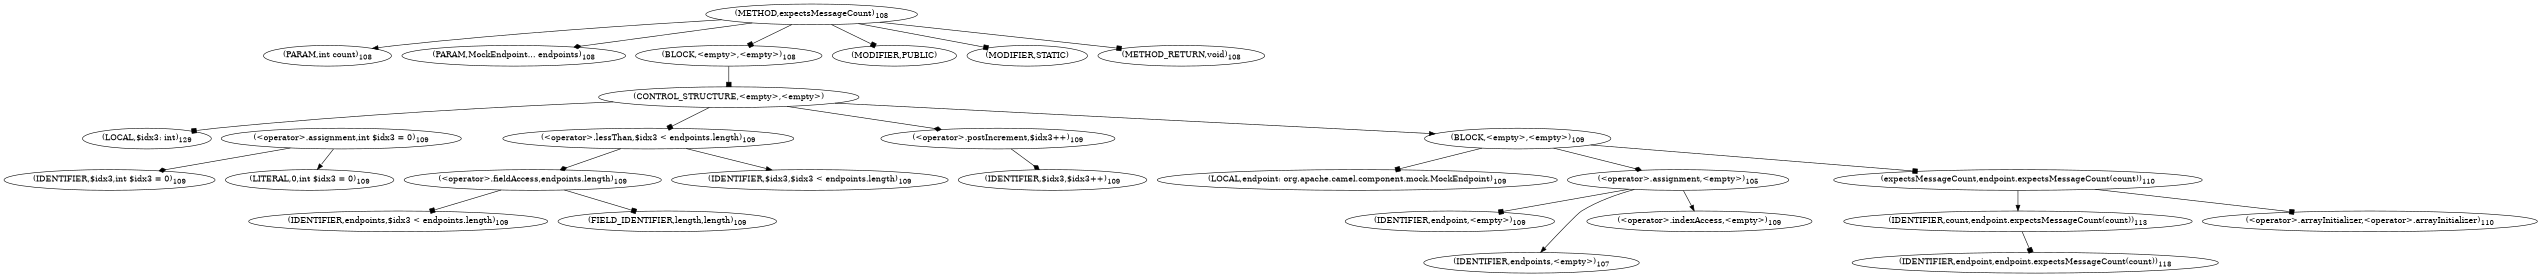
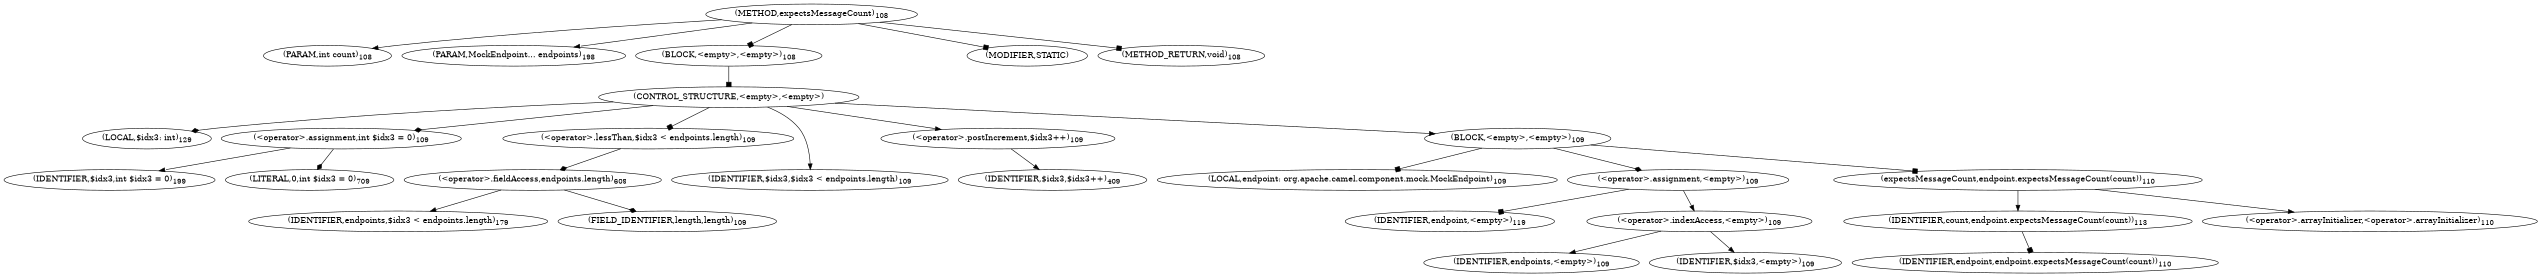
  digraph {
    edge [arrowhead=box]
    n1 [label=<(METHOD,expectsMessageCount)<SUB>108</SUB>>]
    n2 [label=<(PARAM,int count)<SUB>108</SUB>>]
-   n3 [label=<(PARAM,MockEndpoint... endpoints)<SUB>108</SUB>>]
+   n3 [label=<(PARAM,MockEndpoint... endpoints)<SUB>198</SUB>>]
    n4 [label=<(BLOCK,&lt;empty&gt;,&lt;empty&gt;)<SUB>108</SUB>>]
-   n5 [label=<(MODIFIER,PUBLIC)>]
    n6 [label=<(MODIFIER,STATIC)>]
    n7 [label=<(METHOD_RETURN,void)<SUB>108</SUB>>]
    n8 [label=<(CONTROL_STRUCTURE,&lt;empty&gt;,&lt;empty&gt;)>]
    n9 [label=<(LOCAL,$idx3: int)<SUB>129</SUB>>]
    n10 [label=<(&lt;operator&gt;.assignment,int $idx3 = 0)<SUB>109</SUB>>]
    n11 [label=<(&lt;operator&gt;.lessThan,$idx3 &lt; endpoints.length)<SUB>109</SUB>>]
    n12 [label=<(&lt;operator&gt;.postIncrement,$idx3++)<SUB>109</SUB>>]
    n13 [label=<(BLOCK,&lt;empty&gt;,&lt;empty&gt;)<SUB>109</SUB>>]
-   n14 [label=<(IDENTIFIER,$idx3,int $idx3 = 0)<SUB>109</SUB>>]
-   n15 [label=<(LITERAL,0,int $idx3 = 0)<SUB>109</SUB>>]
+   n14 [label=<(IDENTIFIER,$idx3,int $idx3 = 0)<SUB>199</SUB>>]
+   n15 [label=<(LITERAL,0,int $idx3 = 0)<SUB>709</SUB>>]
    n16 [label=<(IDENTIFIER,$idx3,$idx3 &lt; endpoints.length)<SUB>109</SUB>>]
-   n17 [label=<(&lt;operator&gt;.fieldAccess,endpoints.length)<SUB>109</SUB>>]
-   n18 [label=<(IDENTIFIER,$idx3,$idx3++)<SUB>109</SUB>>]
+   n17 [label=<(&lt;operator&gt;.fieldAccess,endpoints.length)<SUB>609</SUB>>]
+   n18 [label=<(IDENTIFIER,$idx3,$idx3++)<SUB>409</SUB>>]
    n19 [label=<(LOCAL,endpoint: org.apache.camel.component.mock.MockEndpoint)<SUB>109</SUB>>]
-   n20 [label=<(&lt;operator&gt;.assignment,&lt;empty&gt;)<SUB>105</SUB>>]
+   n20 [label=<(&lt;operator&gt;.assignment,&lt;empty&gt;)<SUB>109</SUB>>]
    n21 [label=<(expectsMessageCount,endpoint.expectsMessageCount(count))<SUB>110</SUB>>]
-   n22 [label=<(IDENTIFIER,endpoints,$idx3 &lt; endpoints.length)<SUB>109</SUB>>]
+   n22 [label=<(IDENTIFIER,endpoints,$idx3 &lt; endpoints.length)<SUB>179</SUB>>]
    n23 [label=<(FIELD_IDENTIFIER,length,length)<SUB>109</SUB>>]
-   n24 [label=<(IDENTIFIER,endpoint,&lt;empty&gt;)<SUB>109</SUB>>]
+   n24 [label=<(IDENTIFIER,endpoint,&lt;empty&gt;)<SUB>119</SUB>>]
    n25 [label=<(&lt;operator&gt;.indexAccess,&lt;empty&gt;)<SUB>109</SUB>>]
    n26 [label=<(IDENTIFIER,count,endpoint.expectsMessageCount(count))<SUB>113</SUB>>]
    n27 [label=<(&lt;operator&gt;.arrayInitializer,&lt;operator&gt;.arrayInitializer)<SUB>110</SUB>>]
-   n28 [label=<(IDENTIFIER,endpoints,&lt;empty&gt;)<SUB>107</SUB>>]
-   n30 [label=<(IDENTIFIER,endpoint,endpoint.expectsMessageCount(count))<SUB>118</SUB>>]
+   n28 [label=<(IDENTIFIER,endpoints,&lt;empty&gt;)<SUB>109</SUB>>]
+   n29 [label=<(IDENTIFIER,$idx3,&lt;empty&gt;)<SUB>109</SUB>>]
+   n30 [label=<(IDENTIFIER,endpoint,endpoint.expectsMessageCount(count))<SUB>110</SUB>>]
    n1 -> n2 [arrowhead=normal]
-   n1 -> n3 [arrowhead=diamond]
+   n1 -> n3 [arrowhead=normal]
    n1 -> n4
-   n1 -> n5
    n1 -> n6
    n1 -> n7
    n4 -> n8
-   n8 -> n9
+   n8 -> n9 [arrowhead=diamond]
+   n8 -> n10 [arrowhead=diamond]
    n8 -> n11
-   n8 -> n12 [arrowhead=diamond]
+   n8 -> n12 [arrowhead=normal]
    n8 -> n13 [arrowhead=normal]
-   n10 -> n14 [arrowhead=diamond]
-   n10 -> n15 [arrowhead=normal]
-   n11 -> n16 [arrowhead=normal]
+   n10 -> n14 [arrowhead=normal]
+   n10 -> n15 [arrowhead=diamond]
+   n8 -> n16 [arrowhead=normal]
    n11 -> n17 [arrowhead=diamond]
-   n12 -> n18 [arrowhead=diamond]
+   n12 -> n18 [arrowhead=normal]
    n13 -> n19
    n13 -> n20 [arrowhead=diamond]
    n13 -> n21
-   n17 -> n22
-   n17 -> n23
+   n17 -> n22 [arrowhead=normal]
+   n17 -> n23 [arrowhead=diamond]
    n20 -> n24
    n20 -> n25 [arrowhead=normal]
    n21 -> n26 [arrowhead=normal]
-   n21 -> n27
-   n20 -> n28 [arrowhead=normal]
+   n21 -> n27 [arrowhead=normal]
+   n25 -> n28 [arrowhead=normal]
+   n25 -> n29 [arrowhead=normal]
    n26 -> n30
  }
